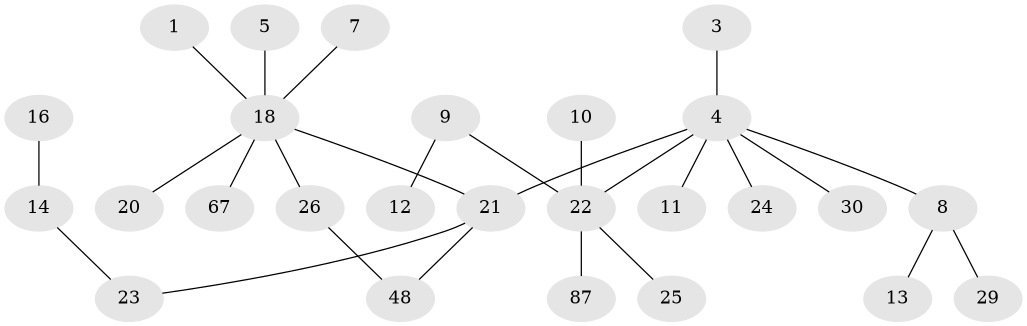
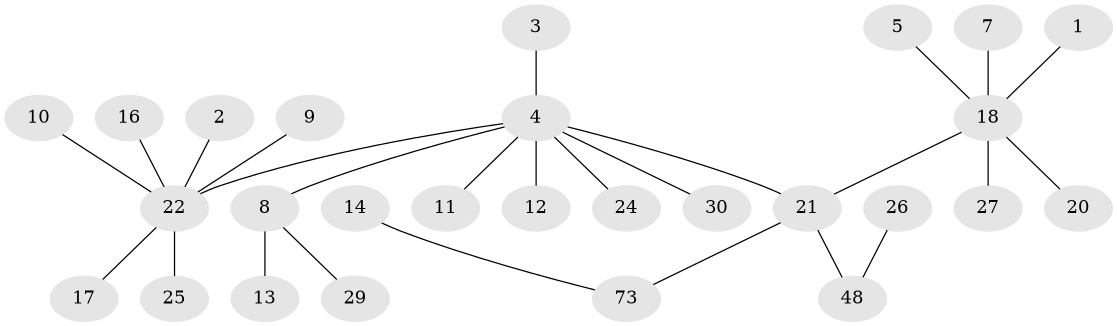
  graph {
    node [color=gray90 style=filled]
    edge [weight=1.0]
    1
    18
    21
    20
    26
-   27 [label=67]
+   27
+   2
    22
-   17 [label=87]
+   17
    25
    3
    4
    8
    11
    12
    24
    30
    13
    29
-   23
+   23 [label=73]
    n21 [label=48]
    5
    7
    9
    10
    14
    16
    1 -- 18
    18 -- 21
    18 -- 20
-   18 -- 26
    18 -- 27
    21 -- 23
    21 -- n21
    26 -- n21
+   2 -- 22
    22 -- 17
    22 -- 25
    3 -- 4
    4 -- 21
    4 -- 22
    4 -- 8
    4 -- 11
-   9 -- 12
+   4 -- 12
    4 -- 24
    4 -- 30
    8 -- 13
    8 -- 29
    5 -- 18
    7 -- 18
    9 -- 22
    10 -- 22
    14 -- 23
-   16 -- 14
+   16 -- 22
  }
